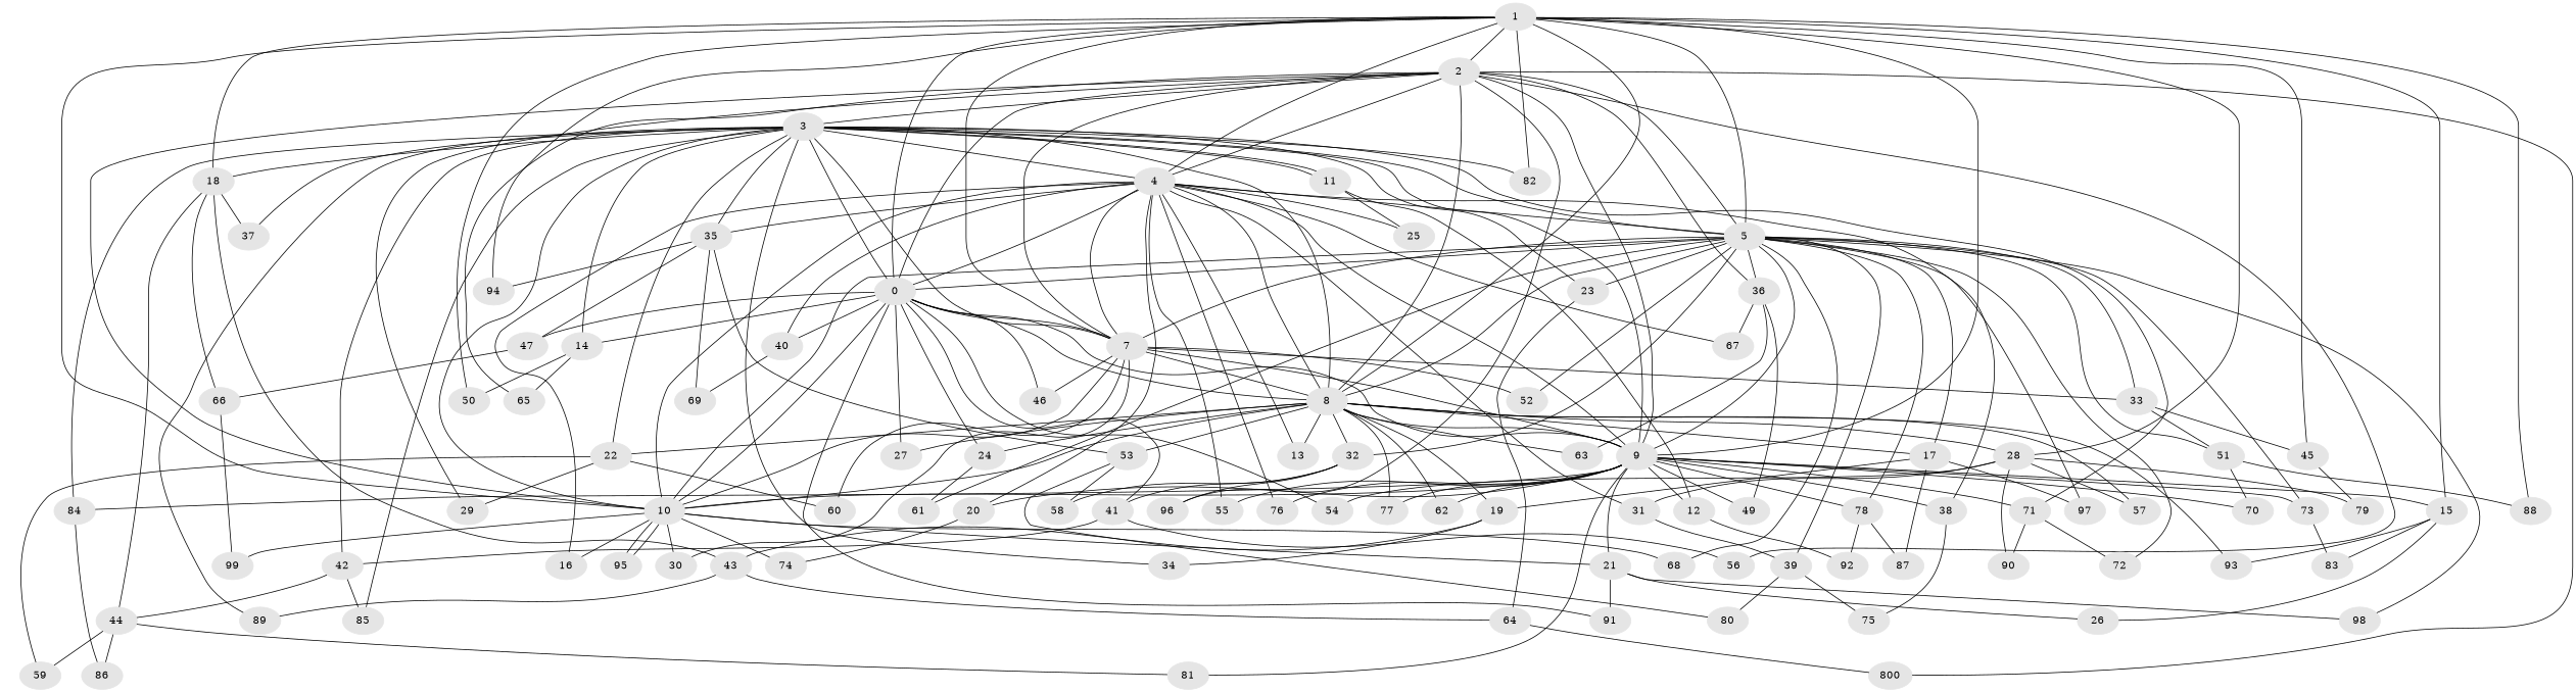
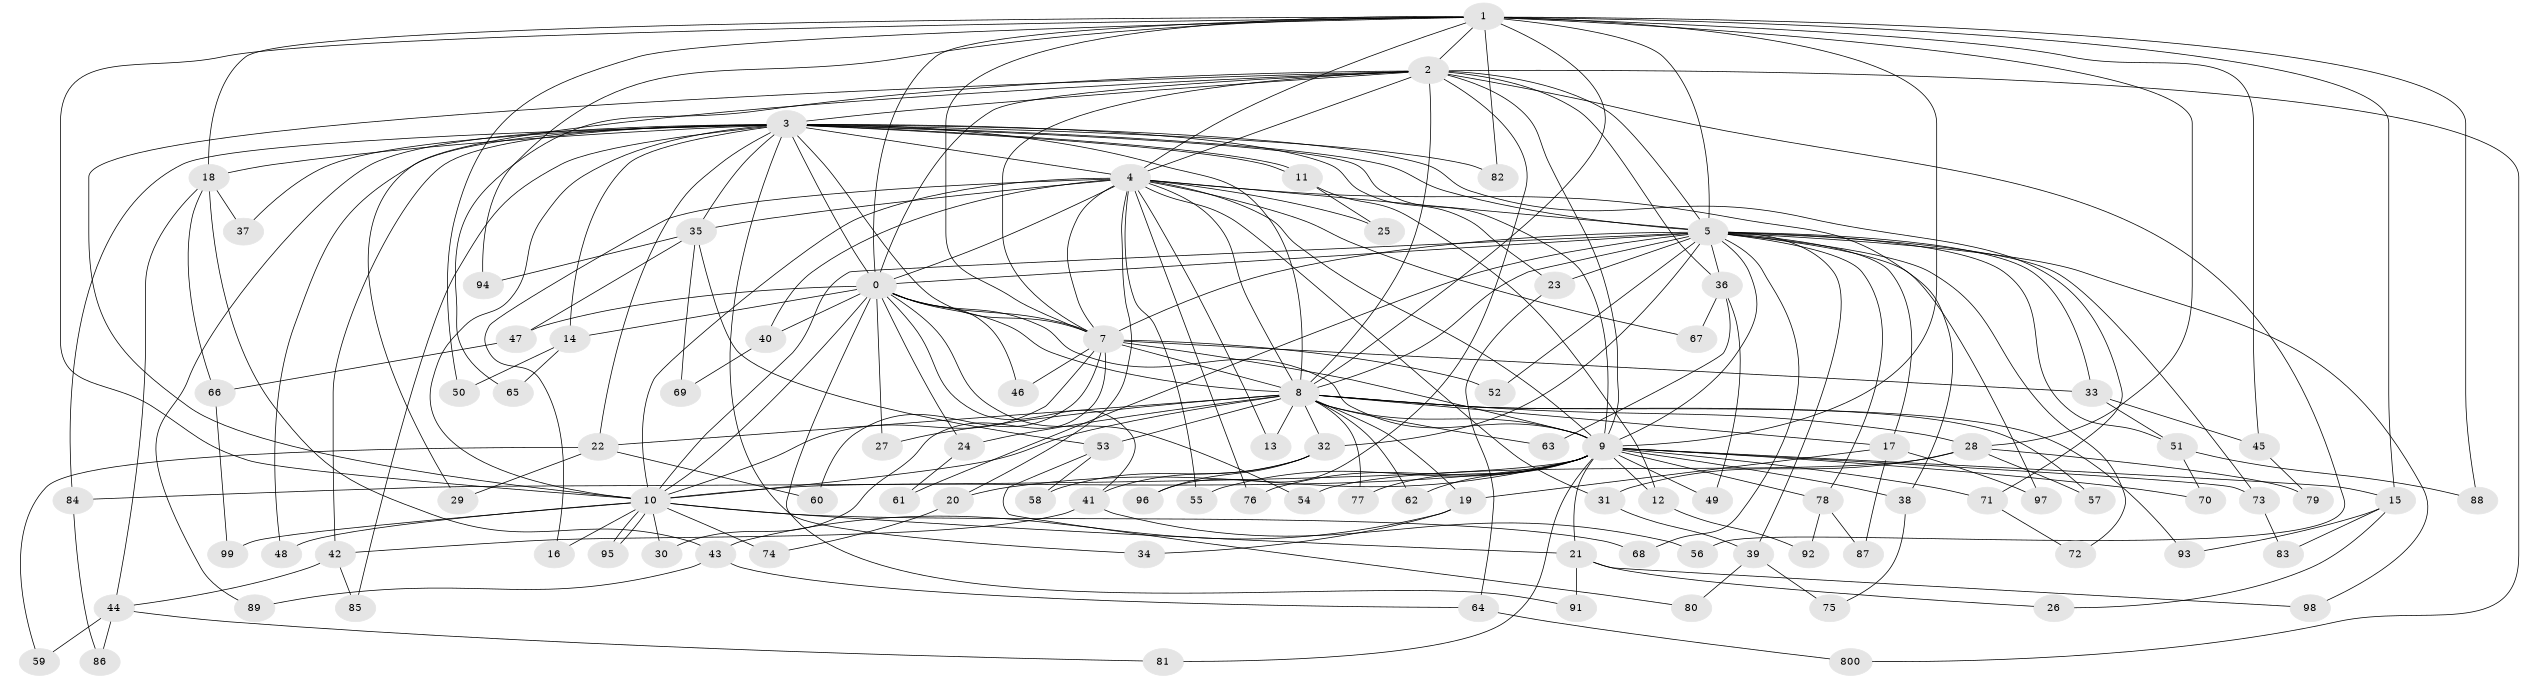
  graph {
    node [color=gray90 style=filled]
    1
    2
    4
    5
    n5 [label=0]
    7
    8
    9
    10
    15
    18
    28
    45
    50
    82
    88
    94
    3
    29
    36
    56
    65
    96
    n24 [label=800]
    11
    14
    22
    23
    34
    35
    37
    42
+   48
    71
    84
    85
    89
    13
    16
    20
    25
    31
    38
    40
    55
    67
    76
    17
    32
    33
    39
    51
    52
    61
    68
    72
    73
    78
    97
    98
    24
    27
    41
    46
    47
    54
    91
    30
    60
    19
    53
    57
    62
    63
    77
    93
    12
    21
    49
    70
    81
    74
    95
    99
    26
    83
    43
    44
    66
    79
-   90
    59
    64
    69
    86
    75
    87
    58
    80
    92
    1 -- 2
    1 -- 4
    1 -- 5
    1 -- n5
    1 -- 7
    1 -- 8
    1 -- 9
    1 -- 10
    1 -- 15
    1 -- 18
    1 -- 28
    1 -- 45
    1 -- 50
    1 -- 82
    1 -- 88
    1 -- 94
    2 -- 4
    2 -- 5
    2 -- n5
    2 -- 7
    2 -- 8
    2 -- 9
    2 -- 10
    2 -- 3
    2 -- 29
    2 -- 36
    2 -- 56
    2 -- 65
    2 -- 96
    2 -- n24
    4 -- 5
    4 -- n5
    4 -- 7
    4 -- 8
    4 -- 9
    4 -- 10
    4 -- 35
    4 -- 13
    4 -- 16
    4 -- 20
    4 -- 25
    4 -- 31
    4 -- 38
    4 -- 40
    4 -- 55
    4 -- 67
    4 -- 76
    5 -- n5
    5 -- 7
    5 -- 8
    5 -- 9
    5 -- 10
    5 -- 36
    5 -- 23
    5 -- 17
    5 -- 32
    5 -- 33
    5 -- 39
    5 -- 51
    5 -- 52
    5 -- 61
    5 -- 68
    5 -- 72
    5 -- 73
    5 -- 78
    5 -- 97
    5 -- 98
    n5 -- 7
    n5 -- 8
    n5 -- 9
    n5 -- 10
    n5 -- 14
    n5 -- 40
    n5 -- 24
    n5 -- 27
    n5 -- 41
    n5 -- 46
    n5 -- 47
    n5 -- 54
    n5 -- 91
    7 -- 8
    7 -- 9
    7 -- 10
    7 -- 33
    7 -- 52
    7 -- 46
    7 -- 30
    7 -- 60
    8 -- 9
    8 -- 10
    8 -- 28
    8 -- 22
    8 -- 13
    8 -- 17
    8 -- 32
    8 -- 24
    8 -- 27
    8 -- 19
    8 -- 53
    8 -- 57
    8 -- 62
    8 -- 63
    8 -- 77
    8 -- 93
    9 -- 10
    9 -- 15
    9 -- 71
    9 -- 84
    9 -- 20
    9 -- 38
    9 -- 55
    9 -- 76
    9 -- 73
    9 -- 78
    9 -- 62
    9 -- 77
    9 -- 12
    9 -- 21
    9 -- 49
    9 -- 70
    9 -- 81
+   10 -- 48
    10 -- 16
    10 -- 68
    10 -- 30
    10 -- 21
    10 -- 74
    10 -- 95
    10 -- 95
    10 -- 99
    15 -- 93
    15 -- 26
    15 -- 83
    18 -- 37
    18 -- 43
    18 -- 44
    18 -- 66
    28 -- 31
    28 -- 54
    28 -- 57
    28 -- 79
-   28 -- 90
    45 -- 79
    3 -- 4
    3 -- 5
    3 -- n5
    3 -- 7
    3 -- 8
    3 -- 9
    3 -- 10
    3 -- 18
    3 -- 82
    3 -- 11
    3 -- 11
    3 -- 14
    3 -- 22
    3 -- 23
    3 -- 34
    3 -- 35
    3 -- 37
    3 -- 42
+   3 -- 48
    3 -- 71
    3 -- 84
    3 -- 85
    3 -- 89
    36 -- 67
    36 -- 63
    36 -- 49
    11 -- 25
    11 -- 12
    14 -- 50
    14 -- 65
    22 -- 29
    22 -- 60
    22 -- 59
    23 -- 64
    35 -- 94
    35 -- 47
    35 -- 53
    35 -- 69
    42 -- 85
    42 -- 44
    71 -- 72
-   71 -- 90
    84 -- 86
    20 -- 74
    31 -- 39
    38 -- 75
    40 -- 69
    17 -- 97
    17 -- 19
    17 -- 87
    32 -- 96
    32 -- 41
    32 -- 58
    33 -- 45
    33 -- 51
    39 -- 75
    39 -- 80
    51 -- 88
    51 -- 70
    73 -- 83
    78 -- 87
    78 -- 92
    24 -- 61
    41 -- 56
    41 -- 42
    47 -- 66
    19 -- 34
    19 -- 43
    53 -- 58
    53 -- 80
    12 -- 92
    21 -- 98
    21 -- 91
    21 -- 26
    43 -- 89
    43 -- 64
    44 -- 81
    44 -- 59
    44 -- 86
    66 -- 99
    64 -- n24
  }
